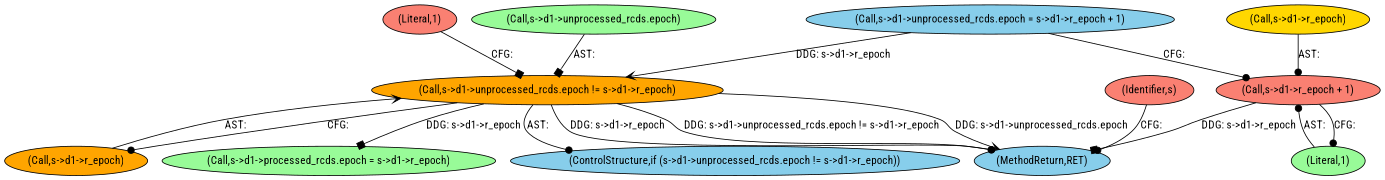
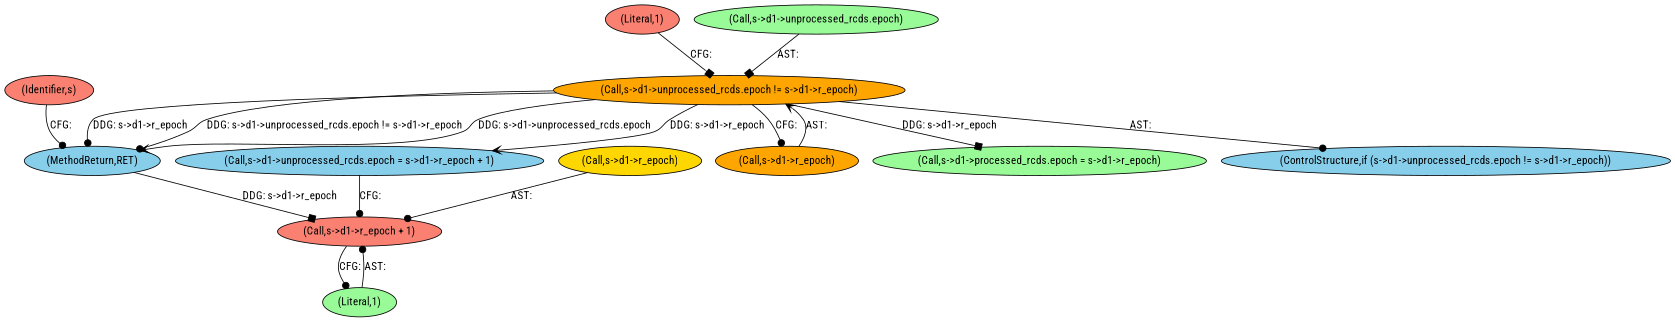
  digraph {
    fontname="Roboto Condensed"
    node [fillcolor=salmon fontname="Roboto Condensed" style=filled]
    edge [arrowhead=dot fontname="Roboto Condensed"]
    n1 [label="(Call,s->d1->r_epoch + 1)"]
    n2 [fillcolor=palegreen label="(Literal,1)"]
    n3 [fillcolor=skyblue label="(MethodReturn,RET)"]
    n4 [fillcolor=skyblue label="(Call,s->d1->unprocessed_rcds.epoch = s->d1->r_epoch + 1)"]
    n5 [fillcolor=orange label="(Call,s->d1->unprocessed_rcds.epoch != s->d1->r_epoch)"]
    n6 [fillcolor=orange label="(Call,s->d1->r_epoch)"]
    n7 [fillcolor=palegreen label="(Call,s->d1->processed_rcds.epoch = s->d1->r_epoch)"]
    n8 [fillcolor=skyblue label="(ControlStructure,if (s->d1->unprocessed_rcds.epoch != s->d1->r_epoch))"]
    n9 [label="(Literal,1)"]
    n10 [fillcolor=gold label="(Call,s->d1->r_epoch)"]
    n11 [label="(Identifier,s)"]
    n12 [fillcolor=palegreen label="(Call,s->d1->unprocessed_rcds.epoch)"]
    n1 -> n2 [label="CFG: "]
-   n1 -> n3 [arrowhead=box label="DDG: s->d1->r_epoch"]
+   n3 -> n1 [arrowhead=box label="DDG: s->d1->r_epoch"]
    n2 -> n1 [label="AST: "]
    n4 -> n1 [label="CFG: "]
    n5 -> n3 [label="DDG: s->d1->r_epoch"]
    n5 -> n3 [label="DDG: s->d1->unprocessed_rcds.epoch != s->d1->r_epoch"]
    n5 -> n3 [arrowhead=vee label="DDG: s->d1->unprocessed_rcds.epoch"]
-   n4 -> n5 [arrowhead=vee label="DDG: s->d1->r_epoch"]
+   n5 -> n4 [arrowhead=vee label="DDG: s->d1->r_epoch"]
    n5 -> n6 [label="CFG: "]
    n5 -> n7 [arrowhead=box label="DDG: s->d1->r_epoch"]
    n5 -> n8 [label="AST: "]
    n6 -> n5 [arrowhead=vee label="AST: "]
    n9 -> n5 [arrowhead=box label="CFG: "]
    n10 -> n1 [label="AST: "]
    n11 -> n3 [label="CFG: "]
    n12 -> n5 [arrowhead=box label="AST: "]
  }
